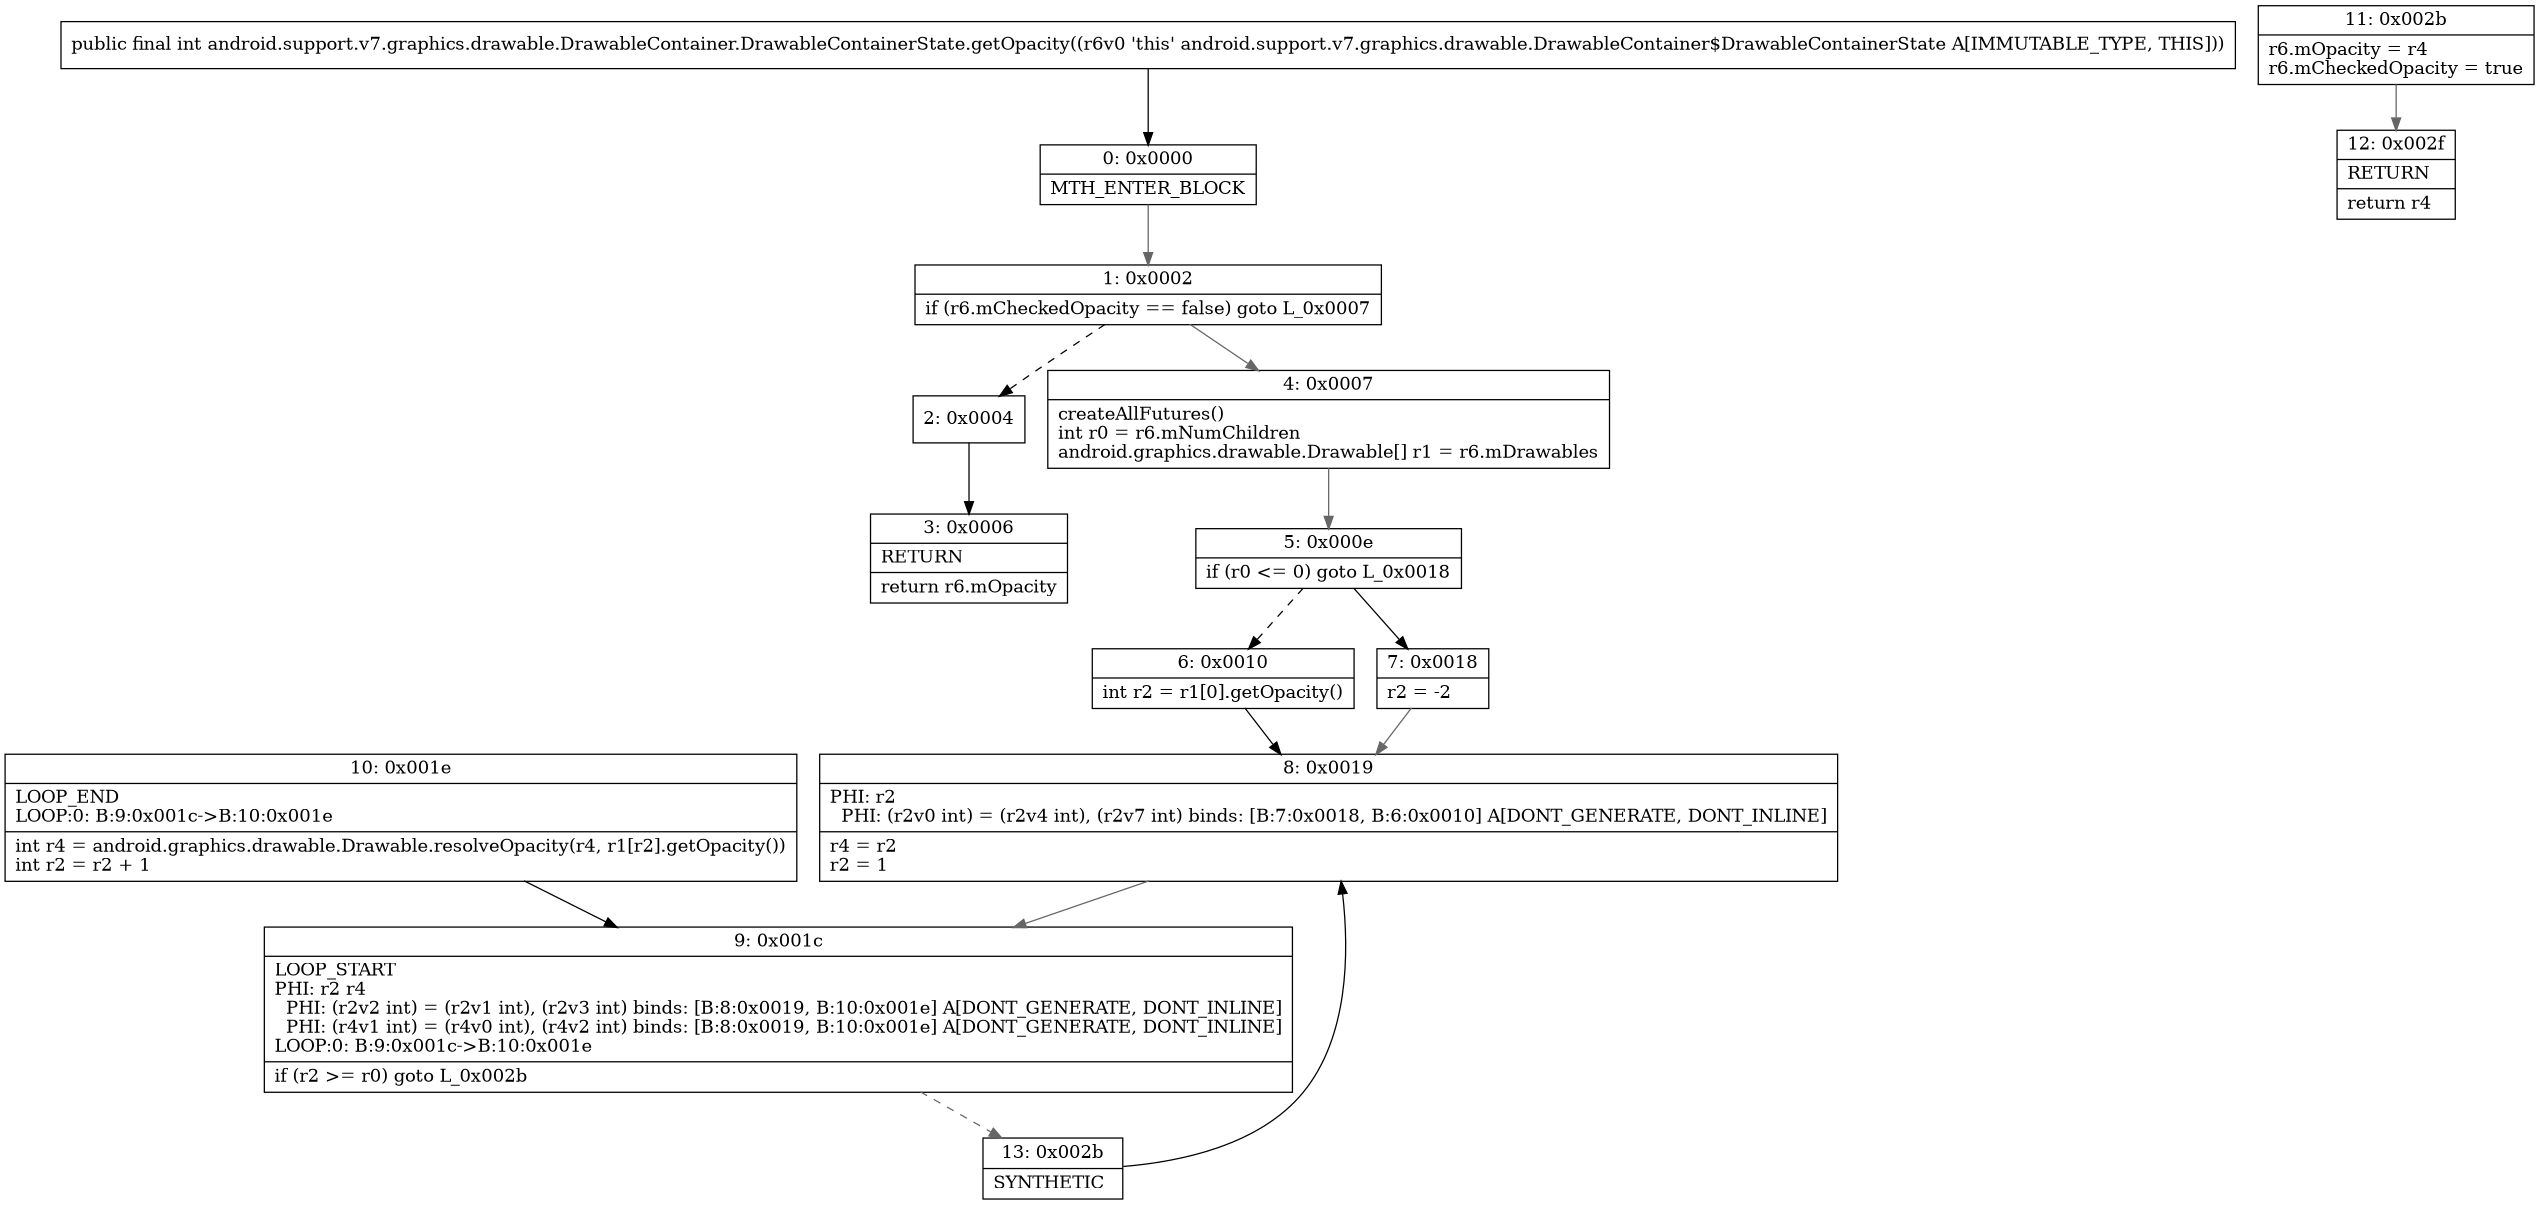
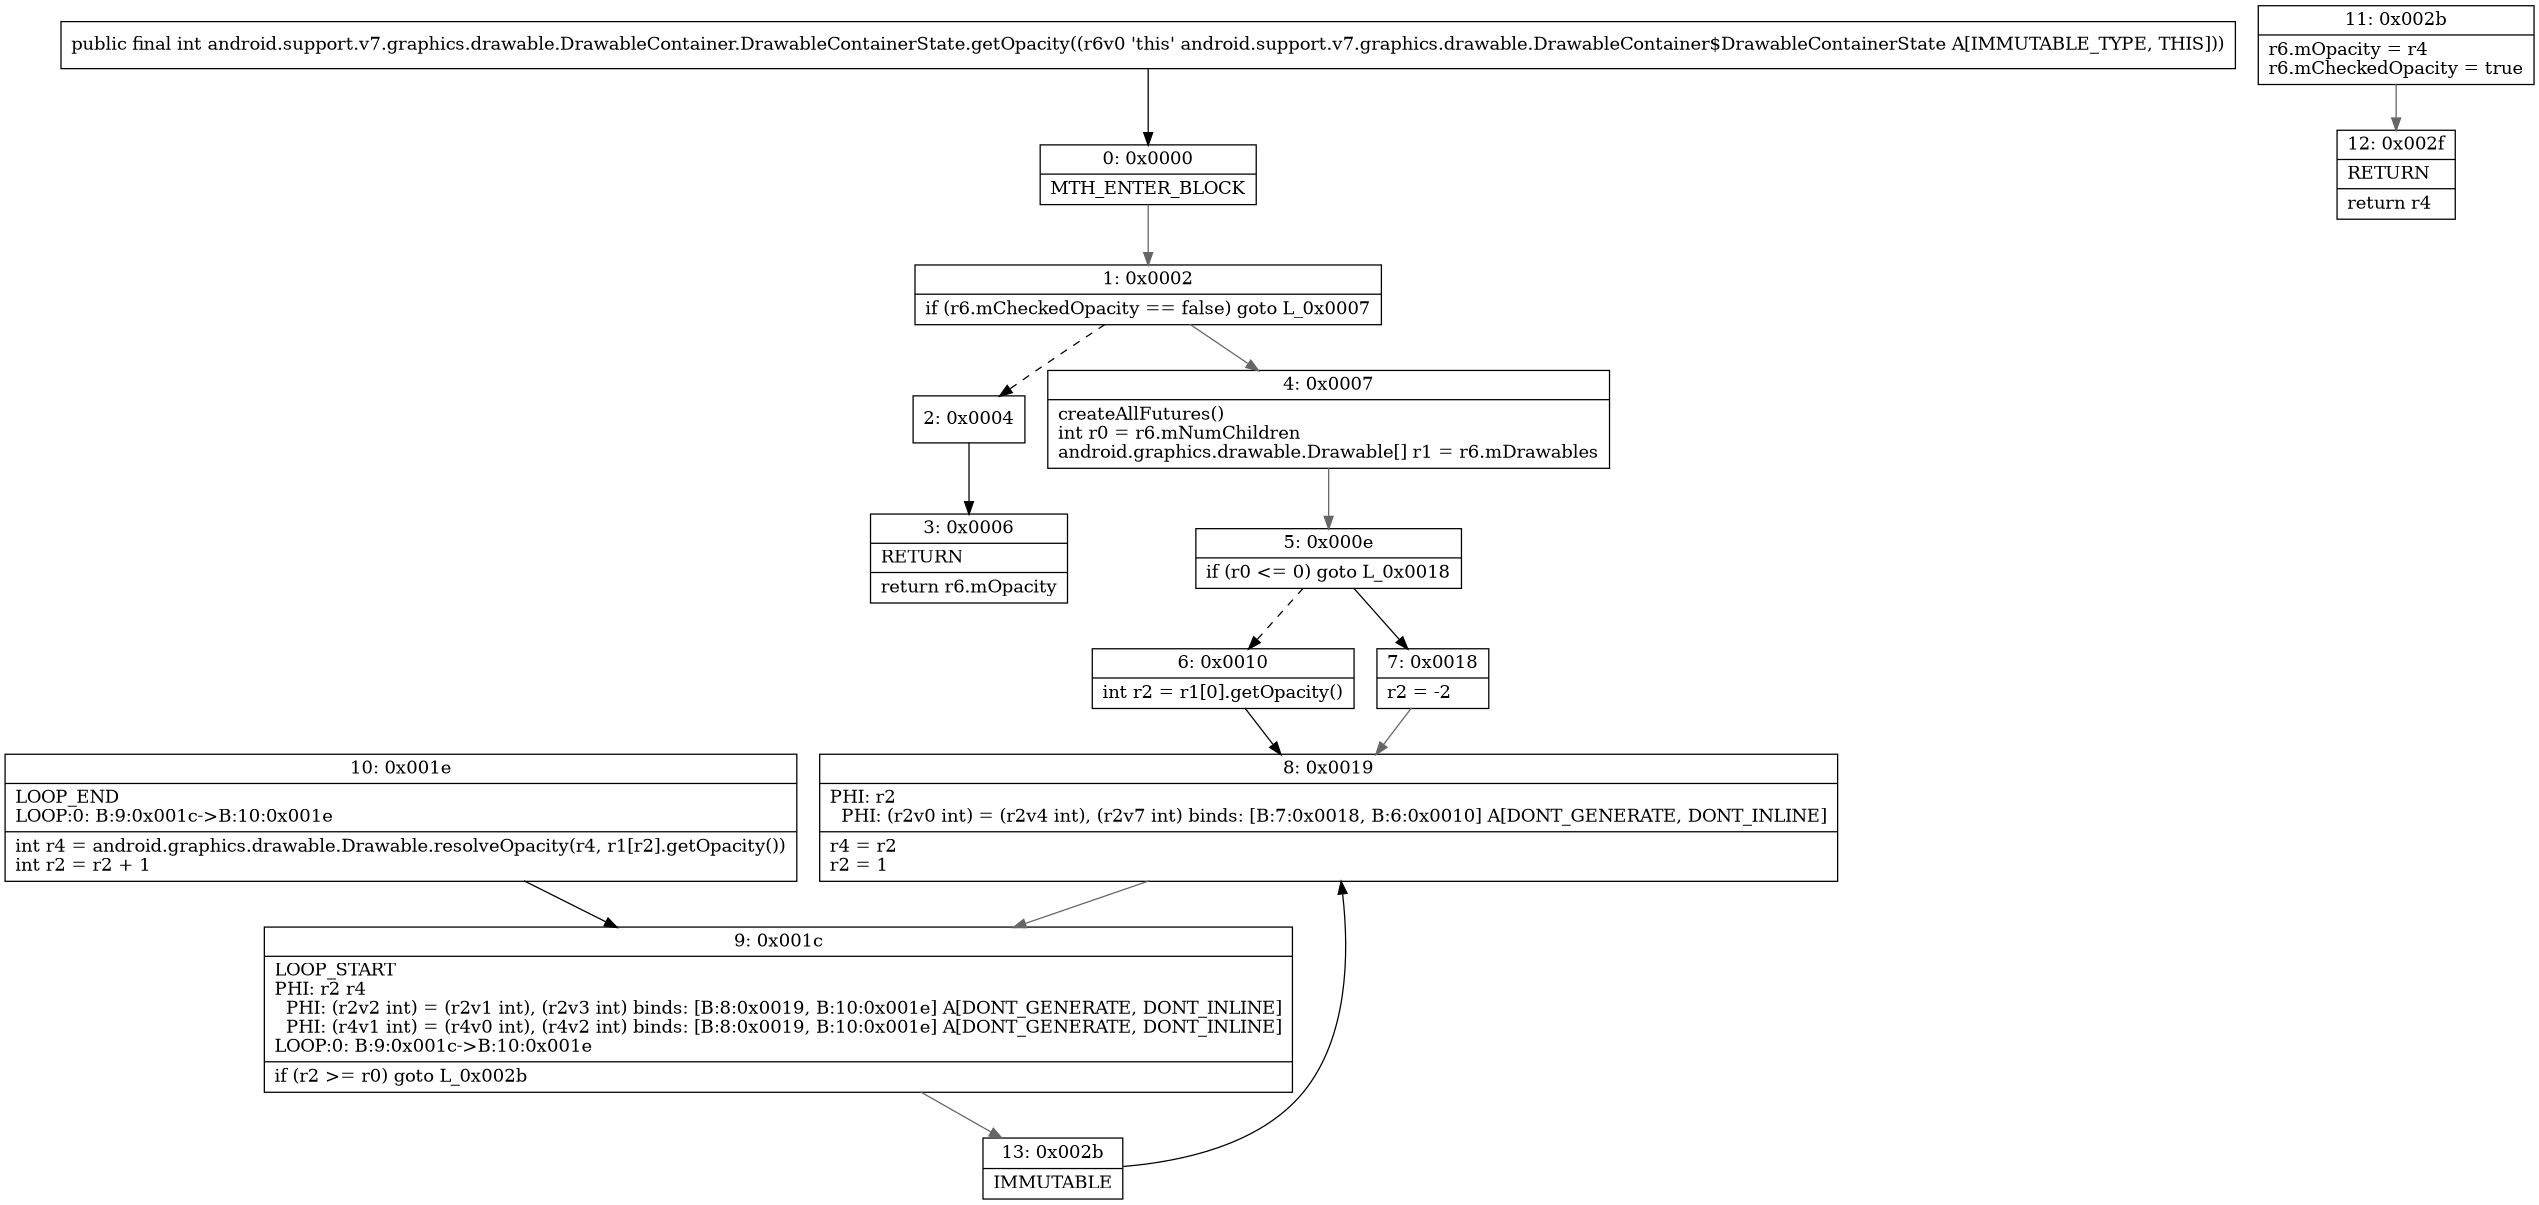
  digraph {
    node [shape=record]
    edge [color=black]
    n1 [label="{0\:\ 0x0000|MTH_ENTER_BLOCK\l}"]
    n2 [label="{1\:\ 0x0002|if (r6.mCheckedOpacity == false) goto L_0x0007\l}"]
    n3 [label="{2\:\ 0x0004}"]
    n4 [label="{4\:\ 0x0007|createAllFutures()\lint r0 = r6.mNumChildren\landroid.graphics.drawable.Drawable[] r1 = r6.mDrawables\l}"]
    n5 [label="{3\:\ 0x0006|RETURN\l|return r6.mOpacity\l}"]
    n6 [label="{5\:\ 0x000e|if (r0 \<= 0) goto L_0x0018\l}"]
    n7 [label="{6\:\ 0x0010|int r2 = r1[0].getOpacity()\l}"]
    n8 [label="{7\:\ 0x0018|r2 = \-2\l}"]
    n9 [label="{8\:\ 0x0019|PHI: r2 \l  PHI: (r2v0 int) = (r2v4 int), (r2v7 int) binds: [B:7:0x0018, B:6:0x0010] A[DONT_GENERATE, DONT_INLINE]\l|r4 = r2\lr2 = 1\l}"]
    n10 [label="{9\:\ 0x001c|LOOP_START\lPHI: r2 r4 \l  PHI: (r2v2 int) = (r2v1 int), (r2v3 int) binds: [B:8:0x0019, B:10:0x001e] A[DONT_GENERATE, DONT_INLINE]\l  PHI: (r4v1 int) = (r4v0 int), (r4v2 int) binds: [B:8:0x0019, B:10:0x001e] A[DONT_GENERATE, DONT_INLINE]\lLOOP:0: B:9:0x001c\-\>B:10:0x001e\l|if (r2 \>= r0) goto L_0x002b\l}"]
-   n11 [label="{13\:\ 0x002b|SYNTHETIC\l}"]
+   n11 [label="{13\:\ 0x002b|IMMUTABLE\l}"]
    n12 [label="{10\:\ 0x001e|LOOP_END\lLOOP:0: B:9:0x001c\-\>B:10:0x001e\l|int r4 = android.graphics.drawable.Drawable.resolveOpacity(r4, r1[r2].getOpacity())\lint r2 = r2 + 1\l}"]
    n13 [label="{11\:\ 0x002b|r6.mOpacity = r4\lr6.mCheckedOpacity = true\l}"]
    n14 [label="{12\:\ 0x002f|RETURN\l|return r4\l}"]
    n15 [label="{public final int android.support.v7.graphics.drawable.DrawableContainer.DrawableContainerState.getOpacity((r6v0 'this' android.support.v7.graphics.drawable.DrawableContainer$DrawableContainerState A[IMMUTABLE_TYPE, THIS])) }"]
    n1 -> n2 [color=gray40]
    n2 -> n3 [style=dashed]
    n2 -> n4 [color=gray40]
    n3 -> n5
    n4 -> n6 [color=gray40]
    n6 -> n7 [style=dashed]
    n6 -> n8
    n7 -> n9
    n8 -> n9 [color=gray40]
    n9 -> n10 [color=gray40]
-   n10 -> n11 [color=gray40 style=dashed]
+   n10 -> n11 [color=gray40]
    n11 -> n9
    n12 -> n10
    n13 -> n14 [color=gray40]
    n15 -> n1
  }
